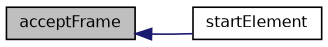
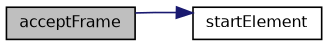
  digraph {
    rankdir=LR
    node [color=black fontname=Helvetica fontsize=10 shape=record style=filled]
    n1 [fillcolor=grey75 fontcolor=black height=0.2 label=acceptFrame width=0.4]
    n2 [fillcolor=white height=0.2 label=startElement width=0.4]
-   n1 -> n2 [color=midnightblue dir=back fontname=Helvetica fontsize=10 labelfontname=Helvetica labelfontsize=10 style=solid]
+   n2 -> n1 [color=midnightblue dir=back fontname=Helvetica fontsize=10 labelfontname=Helvetica labelfontsize=10 style=solid]
  }
